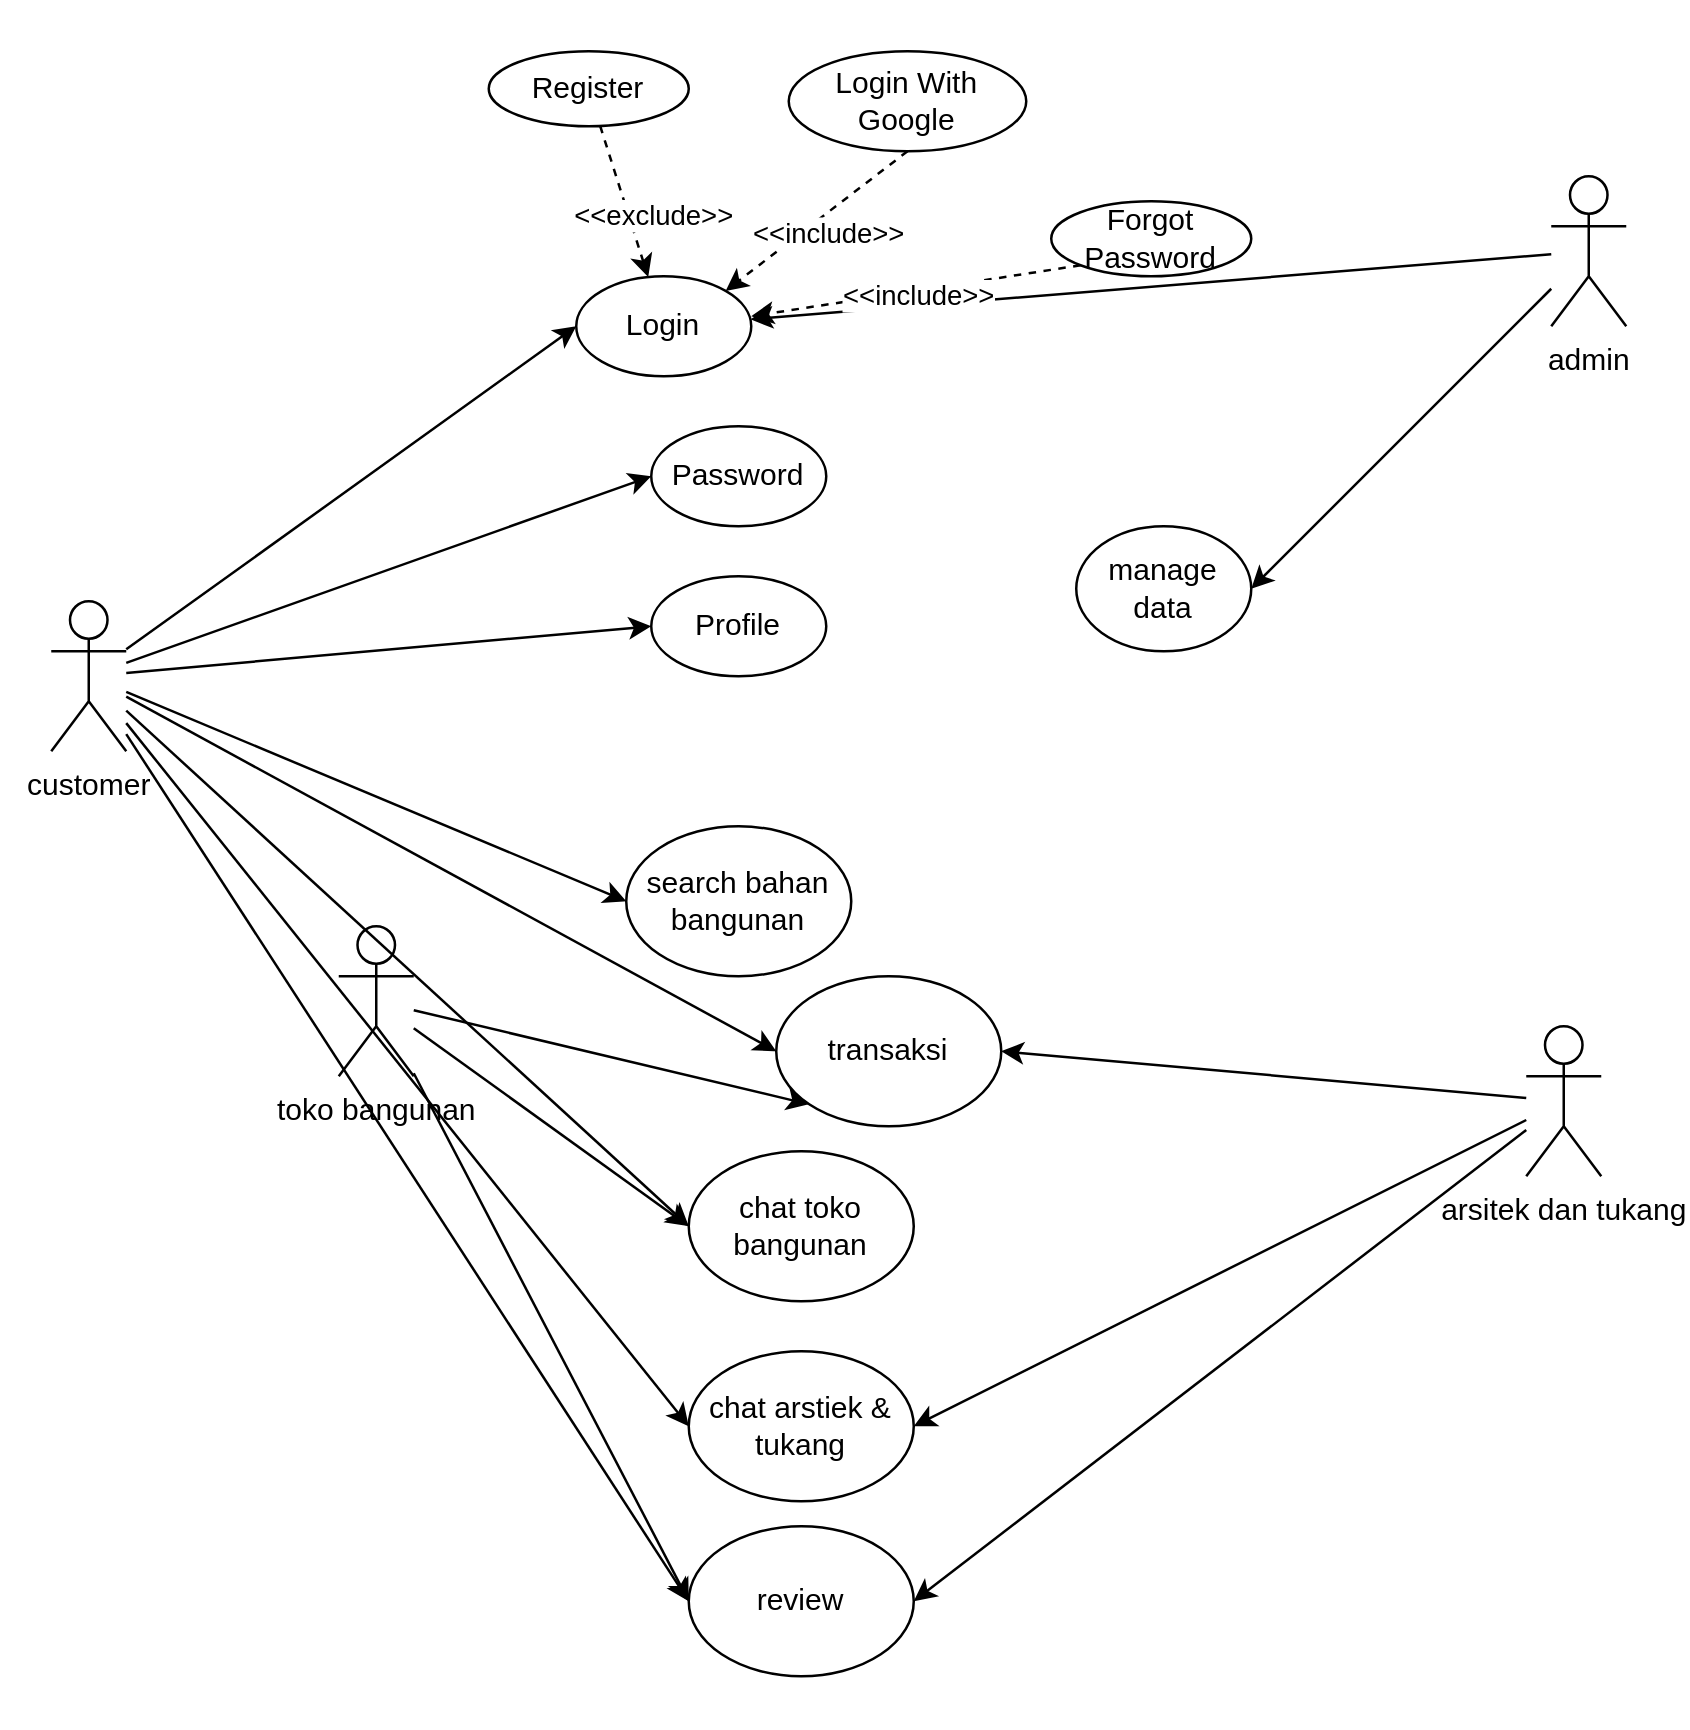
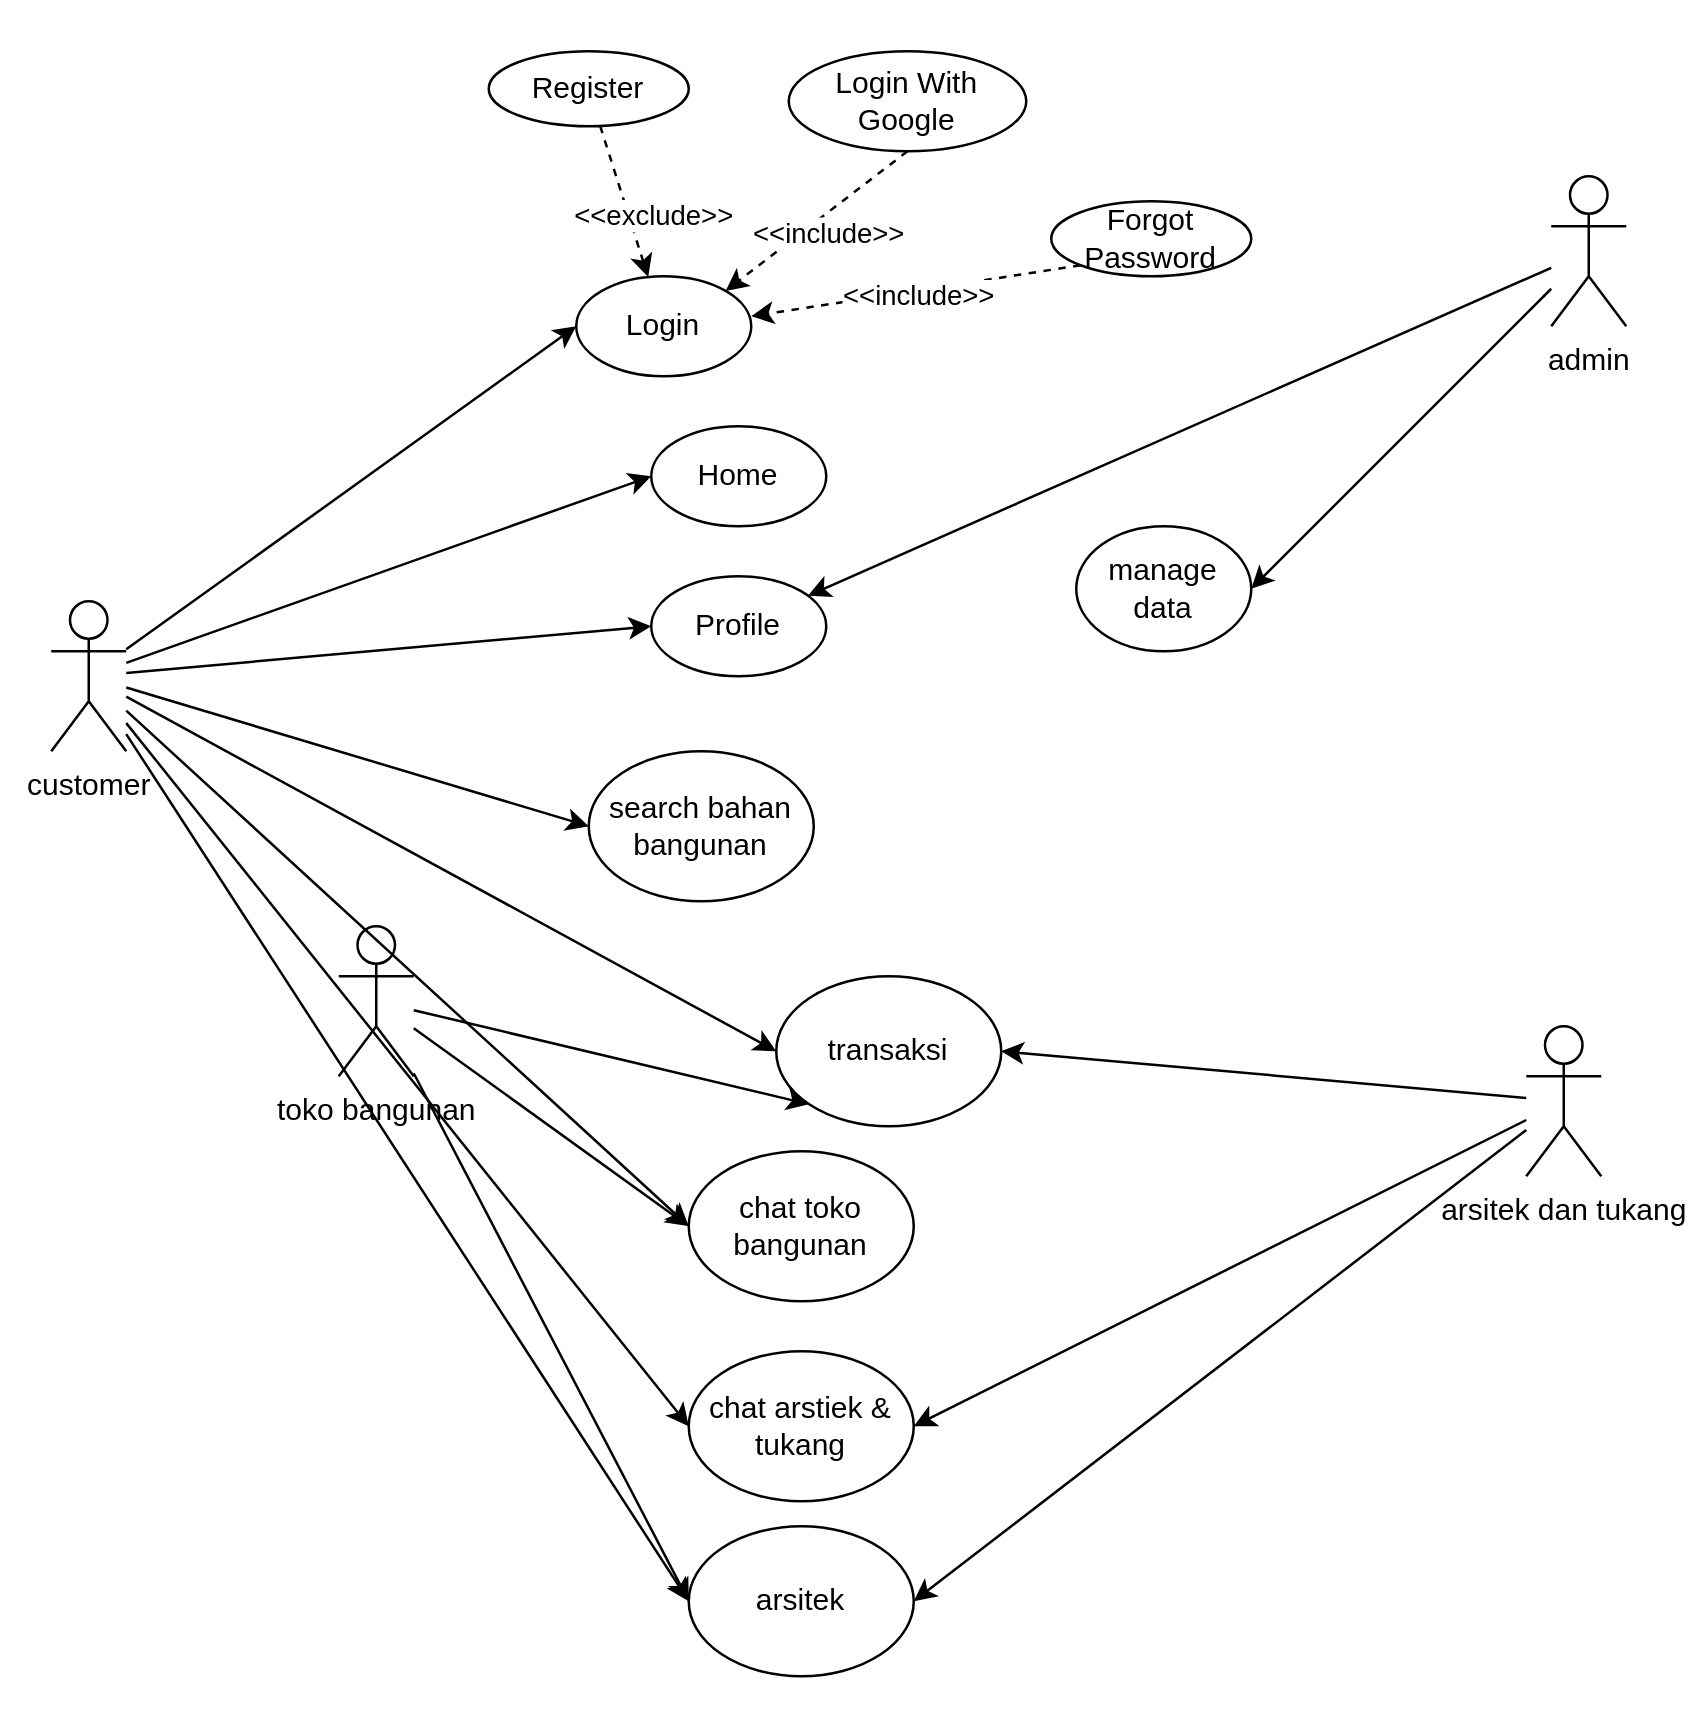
  <mxCell id="0" />
  <mxCell id="1" parent="0" />
- <mxCell id="2" style="edgeStyle=none;rounded=0;orthogonalLoop=1;jettySize=auto;html=1;" parent="1" source="4" target="5" edge="1"><mxGeometry relative="1" as="geometry" /></mxCell>
+ <mxCell id="2" style="edgeStyle=none;rounded=0;orthogonalLoop=1;jettySize=auto;html=1;" parent="1" source="4" target="27" edge="1"><mxGeometry relative="1" as="geometry" /></mxCell>
  <mxCell id="3" style="edgeStyle=none;rounded=0;orthogonalLoop=1;jettySize=auto;html=1;entryX=1;entryY=0.5;entryDx=0;entryDy=0;" parent="1" source="4" target="32" edge="1"><mxGeometry relative="1" as="geometry" /></mxCell>
  <mxCell id="4" value="admin&lt;br&gt;" style="shape=umlActor;verticalLabelPosition=bottom;verticalAlign=top;html=1;outlineConnect=0;" parent="1" vertex="1"><mxGeometry x="620" y="70" width="30" height="60" as="geometry" /></mxCell>
  <mxCell id="5" value="Login" style="ellipse;whiteSpace=wrap;html=1;" parent="1" vertex="1"><mxGeometry x="230" y="110" width="70" height="40" as="geometry" /></mxCell>
  <mxCell id="6" style="edgeStyle=none;rounded=0;orthogonalLoop=1;jettySize=auto;html=1;entryX=0;entryY=0.5;entryDx=0;entryDy=0;" parent="1" source="9" target="29" edge="1"><mxGeometry relative="1" as="geometry" /></mxCell>
  <mxCell id="7" style="edgeStyle=none;rounded=0;orthogonalLoop=1;jettySize=auto;html=1;entryX=0;entryY=0.5;entryDx=0;entryDy=0;" parent="1" source="9" target="31" edge="1"><mxGeometry relative="1" as="geometry" /></mxCell>
  <mxCell id="8" style="edgeStyle=none;rounded=0;orthogonalLoop=1;jettySize=auto;html=1;entryX=0;entryY=1;entryDx=0;entryDy=0;" parent="1" source="9" target="33" edge="1"><mxGeometry relative="1" as="geometry" /></mxCell>
  <mxCell id="9" value="toko bangunan" style="shape=umlActor;verticalLabelPosition=bottom;verticalAlign=top;html=1;outlineConnect=0;" parent="1" vertex="1"><mxGeometry x="135" y="370" width="30" height="60" as="geometry" /></mxCell>
  <mxCell id="10" style="edgeStyle=none;rounded=0;orthogonalLoop=1;jettySize=auto;html=1;entryX=1;entryY=0.5;entryDx=0;entryDy=0;" parent="1" source="13" target="30" edge="1"><mxGeometry relative="1" as="geometry" /></mxCell>
  <mxCell id="11" style="edgeStyle=none;rounded=0;orthogonalLoop=1;jettySize=auto;html=1;entryX=1;entryY=0.5;entryDx=0;entryDy=0;" parent="1" source="13" target="31" edge="1"><mxGeometry relative="1" as="geometry" /></mxCell>
  <mxCell id="12" style="edgeStyle=none;rounded=0;orthogonalLoop=1;jettySize=auto;html=1;entryX=1;entryY=0.5;entryDx=0;entryDy=0;" parent="1" source="13" target="33" edge="1"><mxGeometry relative="1" as="geometry" /></mxCell>
  <mxCell id="13" value="arsitek dan tukang" style="shape=umlActor;verticalLabelPosition=bottom;verticalAlign=top;html=1;outlineConnect=0;" parent="1" vertex="1"><mxGeometry x="610" y="410" width="30" height="60" as="geometry" /></mxCell>
  <mxCell id="14" style="edgeStyle=none;rounded=0;orthogonalLoop=1;jettySize=auto;html=1;entryX=0;entryY=0.5;entryDx=0;entryDy=0;" parent="1" source="22" target="5" edge="1"><mxGeometry relative="1" as="geometry" /></mxCell>
  <mxCell id="15" style="edgeStyle=none;rounded=0;orthogonalLoop=1;jettySize=auto;html=1;entryX=0;entryY=0.5;entryDx=0;entryDy=0;" parent="1" source="22" target="26" edge="1"><mxGeometry relative="1" as="geometry" /></mxCell>
  <mxCell id="16" style="edgeStyle=none;rounded=0;orthogonalLoop=1;jettySize=auto;html=1;entryX=0;entryY=0.5;entryDx=0;entryDy=0;" parent="1" source="22" target="27" edge="1"><mxGeometry relative="1" as="geometry" /></mxCell>
  <mxCell id="17" style="edgeStyle=none;rounded=0;orthogonalLoop=1;jettySize=auto;html=1;entryX=0;entryY=0.5;entryDx=0;entryDy=0;" parent="1" source="22" target="28" edge="1"><mxGeometry relative="1" as="geometry" /></mxCell>
  <mxCell id="18" style="edgeStyle=none;rounded=0;orthogonalLoop=1;jettySize=auto;html=1;entryX=0;entryY=0.5;entryDx=0;entryDy=0;" parent="1" source="22" target="29" edge="1"><mxGeometry relative="1" as="geometry" /></mxCell>
  <mxCell id="19" style="edgeStyle=none;rounded=0;orthogonalLoop=1;jettySize=auto;html=1;entryX=0;entryY=0.5;entryDx=0;entryDy=0;" parent="1" source="22" target="30" edge="1"><mxGeometry relative="1" as="geometry" /></mxCell>
  <mxCell id="20" style="edgeStyle=none;rounded=0;orthogonalLoop=1;jettySize=auto;html=1;entryX=0;entryY=0.5;entryDx=0;entryDy=0;" parent="1" source="22" target="31" edge="1"><mxGeometry relative="1" as="geometry" /></mxCell>
  <mxCell id="21" style="edgeStyle=none;rounded=0;orthogonalLoop=1;jettySize=auto;html=1;entryX=0;entryY=0.5;entryDx=0;entryDy=0;" parent="1" source="22" target="33" edge="1"><mxGeometry relative="1" as="geometry" /></mxCell>
  <mxCell id="22" value="customer" style="shape=umlActor;verticalLabelPosition=bottom;verticalAlign=top;html=1;outlineConnect=0;" parent="1" vertex="1"><mxGeometry x="20" y="240" width="30" height="60" as="geometry" /></mxCell>
  <mxCell id="23" style="rounded=0;orthogonalLoop=1;jettySize=auto;html=1;dashed=1;" parent="1" source="25" target="5" edge="1"><mxGeometry relative="1" as="geometry" /></mxCell>
  <mxCell id="24" value="&amp;lt;&amp;lt;exclude&amp;gt;&amp;gt;" style="edgeLabel;html=1;align=center;verticalAlign=middle;resizable=0;points=[];" parent="23" vertex="1" connectable="0"><mxGeometry x="0.149" y="-1" relative="1" as="geometry"><mxPoint x="11" y="1" as="offset" /></mxGeometry></mxCell>
  <mxCell id="25" value="Register" style="ellipse;whiteSpace=wrap;html=1;" parent="1" vertex="1"><mxGeometry x="195" y="20" width="80" height="30" as="geometry" /></mxCell>
- <mxCell id="26" value="Password" style="ellipse;whiteSpace=wrap;html=1;" parent="1" vertex="1"><mxGeometry x="260" y="170" width="70" height="40" as="geometry" /></mxCell>
+ <mxCell id="26" value="Home" style="ellipse;whiteSpace=wrap;html=1;" parent="1" vertex="1"><mxGeometry x="260" y="170" width="70" height="40" as="geometry" /></mxCell>
  <mxCell id="27" value="Profile" style="ellipse;whiteSpace=wrap;html=1;" parent="1" vertex="1"><mxGeometry x="260" y="230" width="70" height="40" as="geometry" /></mxCell>
- <mxCell id="28" value="search bahan bangunan" style="ellipse;whiteSpace=wrap;html=1;" parent="1" vertex="1"><mxGeometry x="250" y="330" width="90" height="60" as="geometry" /></mxCell>
+ <mxCell id="28" value="search bahan bangunan" style="ellipse;whiteSpace=wrap;html=1;" parent="1" vertex="1"><mxGeometry x="235" y="300" width="90" height="60" as="geometry" /></mxCell>
  <mxCell id="29" value="chat toko bangunan" style="ellipse;whiteSpace=wrap;html=1;" parent="1" vertex="1"><mxGeometry x="275" y="460" width="90" height="60" as="geometry" /></mxCell>
  <mxCell id="30" value="chat arstiek &amp;amp; tukang" style="ellipse;whiteSpace=wrap;html=1;" parent="1" vertex="1"><mxGeometry x="275" y="540" width="90" height="60" as="geometry" /></mxCell>
- <mxCell id="31" value="review" style="ellipse;whiteSpace=wrap;html=1;" parent="1" vertex="1"><mxGeometry x="275" y="610" width="90" height="60" as="geometry" /></mxCell>
+ <mxCell id="31" value="arsitek" style="ellipse;whiteSpace=wrap;html=1;" parent="1" vertex="1"><mxGeometry x="275" y="610" width="90" height="60" as="geometry" /></mxCell>
  <mxCell id="32" value="manage data" style="ellipse;whiteSpace=wrap;html=1;" parent="1" vertex="1"><mxGeometry x="430" y="210" width="70" height="50" as="geometry" /></mxCell>
  <mxCell id="33" value="transaksi" style="ellipse;whiteSpace=wrap;html=1;" parent="1" vertex="1"><mxGeometry x="310" y="390" width="90" height="60" as="geometry" /></mxCell>
  <mxCell id="34" value="Forgot Password" style="ellipse;whiteSpace=wrap;html=1;" parent="1" vertex="1"><mxGeometry x="420" y="80" width="80" height="30" as="geometry" /></mxCell>
  <mxCell id="35" style="rounded=0;orthogonalLoop=1;jettySize=auto;html=1;dashed=1;exitX=0;exitY=1;exitDx=0;exitDy=0;" parent="1" source="34" edge="1"><mxGeometry relative="1" as="geometry"><mxPoint x="367.902" y="87.503" as="sourcePoint" /><mxPoint x="300" y="126" as="targetPoint" /></mxGeometry></mxCell>
  <mxCell id="36" value="&amp;lt;&amp;lt;include&amp;gt;&amp;gt;" style="edgeLabel;html=1;align=center;verticalAlign=middle;resizable=0;points=[];" parent="35" vertex="1" connectable="0"><mxGeometry x="0.149" y="-1" relative="1" as="geometry"><mxPoint x="11" y="1" as="offset" /></mxGeometry></mxCell>
  <mxCell id="37" value="Login With Google" style="ellipse;whiteSpace=wrap;html=1;" parent="1" vertex="1"><mxGeometry x="315" y="20" width="95" height="40" as="geometry" /></mxCell>
  <mxCell id="38" style="rounded=0;orthogonalLoop=1;jettySize=auto;html=1;dashed=1;exitX=0.5;exitY=1;exitDx=0;exitDy=0;entryX=1;entryY=0;entryDx=0;entryDy=0;" parent="1" source="37" target="5" edge="1"><mxGeometry relative="1" as="geometry"><mxPoint x="250.846" y="79.839" as="sourcePoint" /><mxPoint x="267.201" y="120.503" as="targetPoint" /></mxGeometry></mxCell>
  <mxCell id="39" value="&amp;lt;&amp;lt;include&amp;gt;&amp;gt;" style="edgeLabel;html=1;align=center;verticalAlign=middle;resizable=0;points=[];" parent="38" vertex="1" connectable="0"><mxGeometry x="0.149" y="-1" relative="1" as="geometry"><mxPoint x="11" y="1" as="offset" /></mxGeometry></mxCell>
